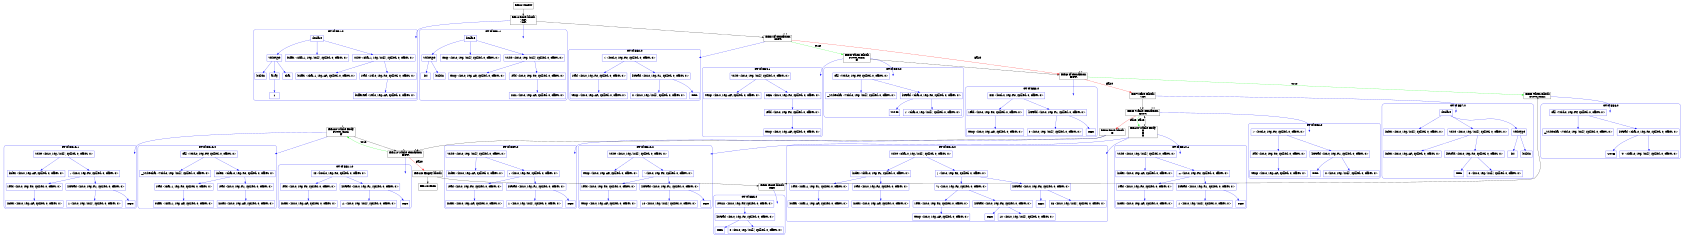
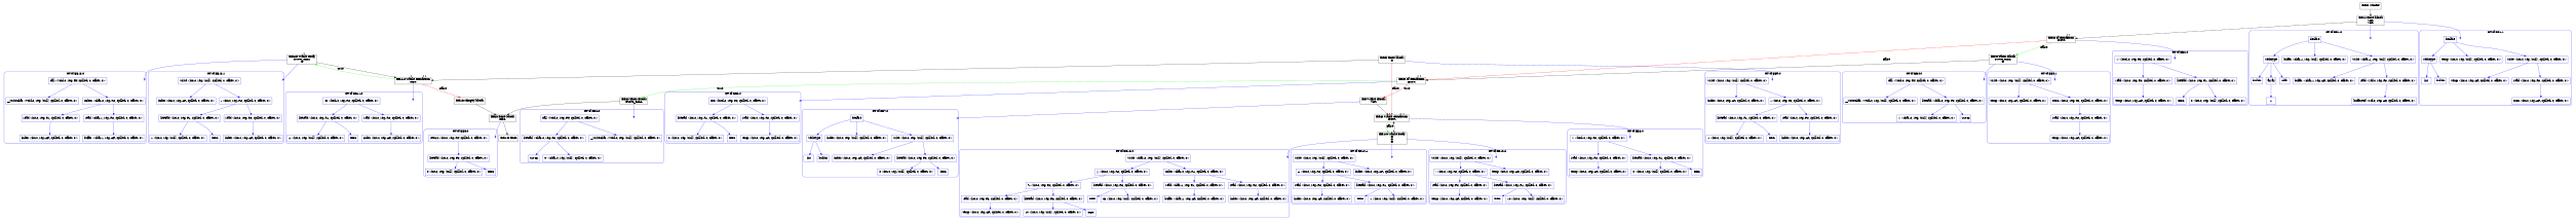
  digraph {
    compound=true
    splines=true
    node [shape=rectangle color=blue]
    edge [color=blue]
    entry0 [shape=point style=invis color=""]
    n2 [label="call <void:0, reg: RT, spilled: 0, offset: 0>"]
    n3 [label="__writeChar <void:0, reg: (null), spilled: 0, offset: 0>"]
    n4 [label="indexr <char:0, reg: R0, spilled: 0, offset: 0>"]
    n5 [label="read <char:1, reg: R0, spilled: 0, offset: 0>"]
    n6 [label="read <int:0, reg: R1, spilled: 0, offset: 0>"]
    n7 [label="buffer <char:1, reg: AR, spilled: 0, offset: 0>"]
    n8 [label="index <int:0, reg: AR, spilled: 0, offset: 0>"]
    entry1 [shape=point style=invis color=""]
    n10 [label="write <int:0, reg: (null), spilled: 0, offset: 0>"]
    n11 [label="index <int:0, reg: AR, spilled: 0, offset: 0>"]
    n12 [label="- <int:0, reg: R0, spilled: 0, offset: 0>"]
    n13 [label="read <int:0, reg: R0, spilled: 0, offset: 0>"]
    n14 [label="litRead <int:0, reg: R1, spilled: 0, offset: 0>"]
    n15 [label="index <int:0, reg: AR, spilled: 0, offset: 0>"]
    n16 [label=DEC]
    n17 [label="1 <int:0, reg: (null), spilled: 0, offset: 0>"]
    entry2 [shape=point style=invis color=""]
    n19 [label="!= <bool:0, reg: R0, spilled: 0, offset: 0>"]
    n20 [label="read <int:0, reg: R0, spilled: 0, offset: 0>"]
    n21 [label="litRead <int:0, reg: R1, spilled: 0, offset: 0>"]
    n22 [label="index <int:0, reg: AR, spilled: 0, offset: 0>"]
    n23 [label=DEC]
    n24 [label="-1 <int:0, reg: (null), spilled: 0, offset: 0>"]
    entry3 [shape=point style=invis color=""]
    n26 [label="write <char:0, reg: (null), spilled: 0, offset: 0>"]
    n27 [label="index <char:0, reg: R1, spilled: 0, offset: 0>"]
    n28 [label="|| <int:0, reg: R2, spilled: 0, offset: 0>"]
    n29 [label="read <char:1, reg: R1, spilled: 0, offset: 0>"]
    n30 [label="read <int:0, reg: R2, spilled: 0, offset: 0>"]
    n31 [label="buffer <char:1, reg: AR, spilled: 0, offset: 0>"]
    n32 [label="index <int:0, reg: AR, spilled: 0, offset: 0>"]
    n33 [label="% <int:0, reg: R2, spilled: 0, offset: 0>"]
    n34 [label="litRead <int:0, reg: R3, spilled: 0, offset: 0>"]
    n35 [label="read <int:0, reg: R2, spilled: 0, offset: 0>"]
    n36 [label="litRead <int:0, reg: R3, spilled: 0, offset: 0>"]
    n37 [label="temp <int:0, reg: AR, spilled: 0, offset: 0>"]
    n38 [label=DEC]
    n39 [label="10 <int:0, reg: (null), spilled: 0, offset: 0>"]
    n40 [label=HEX]
    n41 [label="48 <int:0, reg: (null), spilled: 0, offset: 0>"]
    entry4 [shape=point style=invis color=""]
    n43 [label="write <int:0, reg: (null), spilled: 0, offset: 0>"]
    n44 [label="index <int:0, reg: AR, spilled: 0, offset: 0>"]
    n45 [label="+ <int:0, reg: R0, spilled: 0, offset: 0>"]
    n46 [label="read <int:0, reg: R0, spilled: 0, offset: 0>"]
    n47 [label="litRead <int:0, reg: R1, spilled: 0, offset: 0>"]
    n48 [label="index <int:0, reg: AR, spilled: 0, offset: 0>"]
    n49 [label=DEC]
    n50 [label="1 <int:0, reg: (null), spilled: 0, offset: 0>"]
    entry5 [shape=point style=invis color=""]
    n52 [label="write <int:0, reg: (null), spilled: 0, offset: 0>"]
    n53 [label="temp <int:0, reg: AR, spilled: 0, offset: 0>"]
    n54 [label="/ <int:0, reg: R0, spilled: 0, offset: 0>"]
    n55 [label="read <int:0, reg: R0, spilled: 0, offset: 0>"]
    n56 [label="litRead <int:0, reg: R1, spilled: 0, offset: 0>"]
    n57 [label="temp <int:0, reg: AR, spilled: 0, offset: 0>"]
    n58 [label=DEC]
    n59 [label="10 <int:0, reg: (null), spilled: 0, offset: 0>"]
    entry6 [shape=point style=invis color=""]
    n61 [label="write <int:0, reg: (null), spilled: 0, offset: 0>"]
    n62 [label="index <int:0, reg: AR, spilled: 0, offset: 0>"]
    n63 [label="- <int:0, reg: R0, spilled: 0, offset: 0>"]
    n64 [label="read <int:0, reg: R0, spilled: 0, offset: 0>"]
    n65 [label="litRead <int:0, reg: R1, spilled: 0, offset: 0>"]
    n66 [label="index <int:0, reg: AR, spilled: 0, offset: 0>"]
    n67 [label=DEC]
    n68 [label="1 <int:0, reg: (null), spilled: 0, offset: 0>"]
    entry7 [shape=point style=invis color=""]
    n70 [label="&gt; <bool:0, reg: R0, spilled: 0, offset: 0>"]
    n71 [label="read <int:0, reg: R0, spilled: 0, offset: 0>"]
    n72 [label="litRead <int:0, reg: R1, spilled: 0, offset: 0>"]
    n73 [label="temp <int:0, reg: AR, spilled: 0, offset: 0>"]
    n74 [label=DEC]
    n75 [label="0 <int:0, reg: (null), spilled: 0, offset: 0>"]
    entry8 [shape=point style=invis color=""]
    n77 [label=declare]
    n78 [label=withType]
    n79 [label="index <int:0, reg: (null), spilled: 0, offset: 0>"]
    n80 [label="write <int:0, reg: (null), spilled: 0, offset: 0>"]
    n81 [label=int]
    n82 [label=builtin]
    n83 [label="index <int:0, reg: AR, spilled: 0, offset: 0>"]
    n84 [label="litRead <int:0, reg: R0, spilled: 0, offset: 0>"]
    n85 [label=DEC]
    n86 [label="0 <int:0, reg: (null), spilled: 0, offset: 0>"]
    entry9 [shape=point style=invis color=""]
    n88 [label="call <void:0, reg: RT, spilled: 0, offset: 0>"]
    n89 [label="__writeChar <void:0, reg: (null), spilled: 0, offset: 0>"]
    n90 [label="litRead <char:0, reg: R0, spilled: 0, offset: 0>"]
    n91 [label=SYMB]
    n92 [label="'0' <char:0, reg: (null), spilled: 0, offset: 0>"]
    entry10 [shape=point style=invis color=""]
    n94 [label="return <int:0, reg: RT, spilled: 0, offset: 0>"]
    n95 [label="litRead <int:0, reg: R0, spilled: 0, offset: 0>"]
    n96 [label=DEC]
    n97 [label="0 <int:0, reg: (null), spilled: 0, offset: 0>"]
    entry11 [shape=point style=invis color=""]
    n99 [label="call <void:0, reg: RT, spilled: 0, offset: 0>"]
    n100 [label="__writeChar <void:0, reg: (null), spilled: 0, offset: 0>"]
    n101 [label="litRead <char:0, reg: R0, spilled: 0, offset: 0>"]
    n102 [label=SYMB]
    n103 [label="'-' <char:0, reg: (null), spilled: 0, offset: 0>"]
    entry12 [shape=point style=invis color=""]
    n105 [label="write <int:0, reg: (null), spilled: 0, offset: 0>"]
    n106 [label="temp <int:0, reg: AR, spilled: 0, offset: 0>"]
    n107 [label="NEG <int:0, reg: R0, spilled: 0, offset: 0>"]
    n108 [label="read <int:0, reg: R0, spilled: 0, offset: 0>"]
    n109 [label="temp <int:0, reg: AR, spilled: 0, offset: 0>"]
    entry13 [shape=point style=invis color=""]
    n111 [label="== <bool:0, reg: R0, spilled: 0, offset: 0>"]
    n112 [label="read <int:0, reg: R0, spilled: 0, offset: 0>"]
    n113 [label="litRead <int:0, reg: R1, spilled: 0, offset: 0>"]
    n114 [label="temp <int:0, reg: AR, spilled: 0, offset: 0>"]
    n115 [label=DEC]
    n116 [label="0 <int:0, reg: (null), spilled: 0, offset: 0>"]
    entry14 [shape=point style=invis color=""]
    n118 [label="&lt; <bool:0, reg: R0, spilled: 0, offset: 0>"]
    n119 [label="read <int:0, reg: R0, spilled: 0, offset: 0>"]
    n120 [label="litRead <int:0, reg: R1, spilled: 0, offset: 0>"]
    n121 [label="temp <int:0, reg: AR, spilled: 0, offset: 0>"]
    n122 [label=DEC]
    n123 [label="0 <int:0, reg: (null), spilled: 0, offset: 0>"]
    entry15 [shape=point style=invis color=""]
    n125 [label=declare]
    n126 [label=withType]
    n127 [label="buffer <char:1, reg: (null), spilled: 0, offset: 0>"]
    n128 [label="write <char:1, reg: (null), spilled: 0, offset: 0>"]
    n129 [label=char]
    n130 [label=builtin]
    n131 [label=array]
    n132 [label=1]
    n133 [label="buffer <char:1, reg: AR, spilled: 0, offset: 0>"]
    n134 [label="read <ref:0, reg: R0, spilled: 0, offset: 0>"]
    n135 [label="bufferRef <ref:0, reg: AR, spilled: 0, offset: 0>"]
    entry16 [shape=point style=invis color=""]
    n137 [label=declare]
    n138 [label=withType]
    n139 [label="temp <int:0, reg: (null), spilled: 0, offset: 0>"]
    n140 [label="write <int:0, reg: (null), spilled: 0, offset: 0>"]
    n141 [label=int]
    n142 [label=builtin]
    n143 [label="temp <int:0, reg: AR, spilled: 0, offset: 0>"]
    n144 [label="read <int:0, reg: R0, spilled: 0, offset: 0>"]
    n145 [label="num <int:0, reg: AR, spilled: 0, offset: 0>"]
    n146 [label=<<B>BB14: END</B><BR ALIGN="CENTER"/>> color=""]
    n147 [label=<<B>BB13: While Body</B><BR ALIGN="CENTER"/>FUNC_CALL<BR ALIGN="CENTER"/>=<BR ALIGN="CENTER"/>> color=""]
-   n148 [label=<<B>BB11: While Condition</B><BR ALIGN="CENTER"/>EXPR<BR ALIGN="CENTER"/>> color=""]
+   n148 [label=<<B>BB11: While Condition</B><BR ALIGN="CENTER"/>DEC<BR ALIGN="CENTER"/>> color=""]
    n149 [label=<<B>BB12: Empty block</B><BR ALIGN="CENTER"/>> color=""]
    n150 [label=<<B>BB5: Base block</B><BR ALIGN="CENTER"/>DEC<BR ALIGN="CENTER"/>> color=""]
    n151 [label=<<B>BB10: While Body</B><BR ALIGN="CENTER"/>=<BR ALIGN="CENTER"/>=<BR ALIGN="CENTER"/>=<BR ALIGN="CENTER"/>> color=""]
    n152 [label=<<B>BB8: While Condition</B><BR ALIGN="CENTER"/>EXPR<BR ALIGN="CENTER"/>> color=""]
    n153 [label=<<B>BB9: Base block</B><BR ALIGN="CENTER"/>=<BR ALIGN="CENTER"/>> color=""]
    n154 [label=<<B>BB7: Else Block</B><BR ALIGN="CENTER"/>VAR<BR ALIGN="CENTER"/>> color=""]
    n155 [label=<<B>BB6: Then Block</B><BR ALIGN="CENTER"/>FUNC_CALL<BR ALIGN="CENTER"/>> color=""]
    n156 [label=<<B>BB4: Then Block</B><BR ALIGN="CENTER"/>FUNC_CALL<BR ALIGN="CENTER"/>=<BR ALIGN="CENTER"/>> color=""]
    n157 [label=<<B>BB3: If Condition</B><BR ALIGN="CENTER"/>EXPR<BR ALIGN="CENTER"/>> color=""]
    n158 [label=<<B>BB2: If Condition</B><BR ALIGN="CENTER"/>EXPR<BR ALIGN="CENTER"/>> color=""]
    n159 [label=<<B>BB1: Base block</B><BR ALIGN="CENTER"/>VAR<BR ALIGN="CENTER"/>VAR<BR ALIGN="CENTER"/>> color=""]
    n160 [label=<<B>BB0: START</B><BR ALIGN="CENTER"/>> color=""]
    subgraph cluster_1 {
      color=blue
      label="OT of BB13:0"
      style=rounded
      entry0
      n2
      n3
      n4
      n5
      n6
      n7
      n8
    }
    subgraph cluster_2 {
      color=blue
      label="OT of BB13:1"
      style=rounded
      entry1
      n10
      n11
      n12
      n13
      n14
      n15
      n16
      n17
    }
    subgraph cluster_3 {
      color=blue
      label="OT of BB11:0"
      style=rounded
      entry2
      n19
      n20
      n21
      n22
      n23
      n24
    }
    subgraph cluster_4 {
      color=blue
      label="OT of BB10:0"
      style=rounded
      entry3
      n26
      n27
      n28
      n29
      n30
      n31
      n32
      n33
      n34
      n35
      n36
      n37
      n38
      n39
      n40
      n41
    }
    subgraph cluster_5 {
      color=blue
      label="OT of BB10:1"
      style=rounded
      entry4
      n43
      n44
      n45
      n46
      n47
      n48
      n49
      n50
    }
    subgraph cluster_6 {
      color=blue
      label="OT of BB10:2"
      style=rounded
      entry5
      n52
      n53
      n54
      n55
      n56
      n57
      n58
      n59
    }
    subgraph cluster_7 {
      color=blue
      label="OT of BB9:0"
      style=rounded
      entry6
      n61
      n62
      n63
      n64
      n65
      n66
      n67
      n68
    }
    subgraph cluster_8 {
      color=blue
      label="OT of BB8:0"
      style=rounded
      entry7
      n70
      n71
      n72
      n73
      n74
      n75
    }
    subgraph cluster_9 {
      color=blue
      label="OT of BB7:0"
      style=rounded
      entry8
      n77
      n78
      n79
      n80
      n81
      n82
      n83
      n84
      n85
      n86
    }
    subgraph cluster_10 {
      color=blue
      label="OT of BB6:0"
      style=rounded
      entry9
      n88
      n89
      n90
      n91
      n92
    }
    subgraph cluster_11 {
      color=blue
      label="OT of BB5:0"
      style=rounded
      entry10
      n94
      n95
      n96
      n97
    }
    subgraph cluster_12 {
      color=blue
      label="OT of BB4:0"
      style=rounded
      entry11
      n99
      n100
      n101
      n102
      n103
    }
    subgraph cluster_13 {
      color=blue
      label="OT of BB4:1"
      style=rounded
      entry12
      n105
      n106
      n107
      n108
      n109
    }
    subgraph cluster_14 {
      color=blue
      label="OT of BB3:0"
      style=rounded
      entry13
      n111
      n112
      n113
      n114
      n115
      n116
    }
    subgraph cluster_15 {
      color=blue
      label="OT of BB2:0"
      style=rounded
      entry14
      n118
      n119
      n120
      n121
      n122
      n123
    }
    subgraph cluster_16 {
      color=blue
      label="OT of BB1:0"
      style=rounded
      entry15
      n125
      n126
      n127
      n128
      n129
      n130
      n131
      n132
      n133
      n134
      n135
    }
    subgraph cluster_17 {
      color=blue
      label="OT of BB1:1"
      style=rounded
      entry16
      n137
      n138
      n139
      n140
      n141
      n142
      n143
      n144
      n145
    }
    n2 -> n3
    n2 -> n4
    n4 -> n5
    n4 -> n6
    n5 -> n7
    n6 -> n8
    n10 -> n11
    n10 -> n12
    n12 -> n13
    n12 -> n14
    n13 -> n15
    n14 -> n16
    n14 -> n17
    n19 -> n20
    n19 -> n21
    n20 -> n22
    n21 -> n23
    n21 -> n24
    n26 -> n27
    n26 -> n28
    n27 -> n29
    n27 -> n30
    n28 -> n33
    n28 -> n34
    n29 -> n31
    n30 -> n32
    n33 -> n35
    n33 -> n36
    n34 -> n40
    n34 -> n41
    n35 -> n37
    n36 -> n38
    n36 -> n39
    n43 -> n44
    n43 -> n45
    n45 -> n46
    n45 -> n47
    n46 -> n48
    n47 -> n49
    n47 -> n50
    n52 -> n53
    n52 -> n54
    n54 -> n55
    n54 -> n56
    n55 -> n57
    n56 -> n58
    n56 -> n59
    n61 -> n62
    n61 -> n63
    n63 -> n64
    n63 -> n65
    n64 -> n66
    n65 -> n67
    n65 -> n68
    n70 -> n71
    n70 -> n72
    n71 -> n73
    n72 -> n74
    n72 -> n75
    n77 -> n78
    n77 -> n79
    n77 -> n80
    n78 -> n81
    n78 -> n82
    n80 -> n83
    n80 -> n84
    n84 -> n85
    n84 -> n86
    n88 -> n89
    n88 -> n90
    n90 -> n91
    n90 -> n92
    n94 -> n95
    n95 -> n96
    n95 -> n97
    n99 -> n100
    n99 -> n101
    n101 -> n102
    n101 -> n103
    n105 -> n106
    n105 -> n107
    n107 -> n108
    n108 -> n109
    n111 -> n112
    n111 -> n113
    n112 -> n114
    n113 -> n115
    n113 -> n116
    n118 -> n119
    n118 -> n120
    n119 -> n121
    n120 -> n122
    n120 -> n123
    n125 -> n126
    n125 -> n127
    n125 -> n128
    n126 -> n129
    n126 -> n130
    n126 -> n131
    n128 -> n133
    n128 -> n134
    n131 -> n132
    n134 -> n135
    n137 -> n138
    n137 -> n139
    n137 -> n140
    n138 -> n141
    n138 -> n142
    n140 -> n143
    n140 -> n144
    n144 -> n145
    n147 -> entry0
    n147 -> entry1
    n147 -> n148 [color=""]
    n148 -> entry2
    n148 -> n147 [color=green label=True]
    n148 -> n149 [color=red label=False]
    n149 -> n150 [color=""]
    n150 -> entry10
-   n149 -> n146 [color=""]
+   n150 -> n146 [color=""]
    n151 -> entry3
    n151 -> entry4
    n151 -> entry5
    n151 -> n152 [color=""]
    n152 -> entry7
    n152 -> n151 [color=green label=False]
-   n152 -> n153 [color=red label=False]
+   n153 -> n152 [color=red label=False]
    n153 -> entry6
    n153 -> n148 [color=""]
    n154 -> entry8
    n154 -> n152 [color=""]
    n155 -> entry9
    n155 -> n150 [color=""]
    n156 -> entry11
    n156 -> entry12
    n156 -> n157 [color=""]
    n157 -> entry13
-   n157 -> n154 [color=red label=False]
+   n157 -> n154 [color=red label=True]
    n157 -> n155 [color=green label=True]
    n158 -> entry14
-   n158 -> n156 [color=green label=True]
+   n158 -> n156 [color=green label=False]
    n158 -> n157 [color=red label=False]
    n159 -> entry15
    n159 -> entry16
    n159 -> n158 [color=""]
    n160 -> n159 [color=""]
  }
